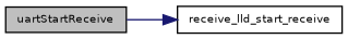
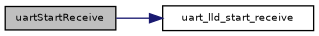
  digraph {
    rankdir=LR
    node [color=black fontname=Helvetica fontsize=8 shape=record]
    n1 [fillcolor=grey75 fontcolor=black height=0.2 label=uartStartReceive style=filled width=0.4]
-   n2 [height=0.2 label=receive_lld_start_receive width=0.4]
+   n2 [height=0.2 label=uart_lld_start_receive width=0.4]
    n1 -> n2 [color=midnightblue fontname=Helvetica fontsize=8 labelfontname=Helvetica labelfontsize=8 style=solid]
  }
